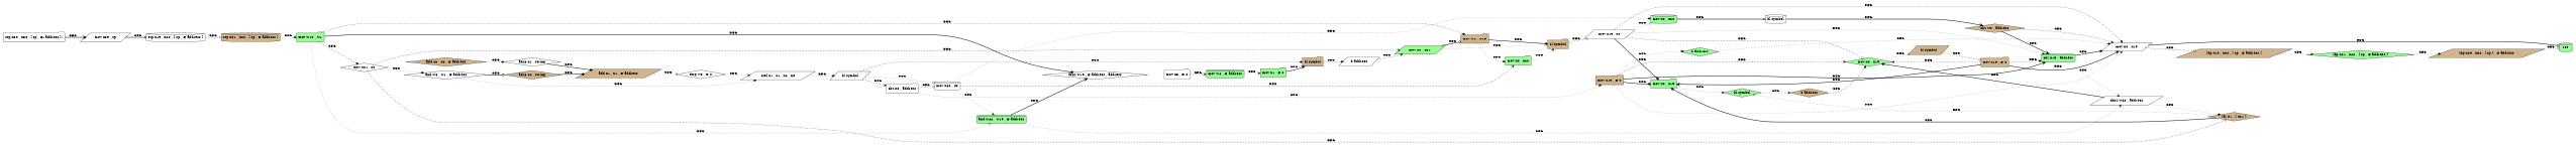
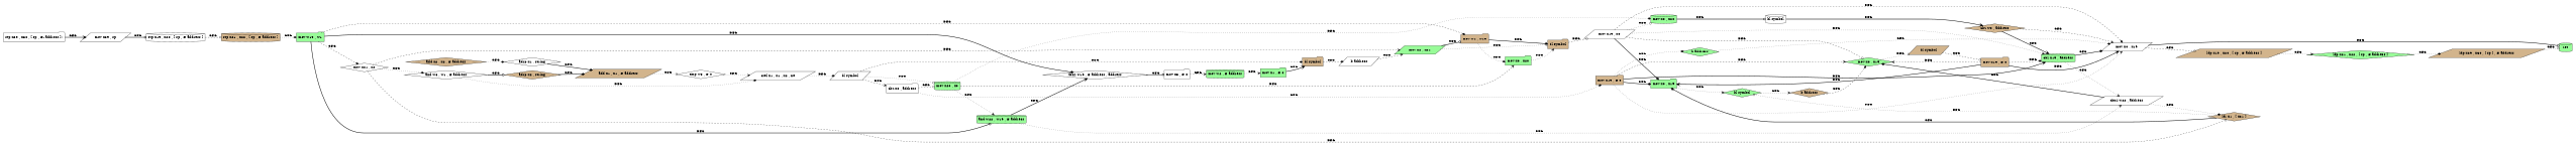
  digraph {
    rankdir=LR
    node [fillcolor=white shape=diamond style=filled]
    edge [arrowhead=diamond style=dotted]
    n1 [label="stp x29 , x30 , [ sp , #- address ]!" shape=folder]
    n2 [label="mov x29 , sp" shape=parallelogram]
    n3 [label="stp x19 , x20 , [ sp , # address ]" shape=cylinder]
    n4 [fillcolor=tan label="stp x21 , x22 , [ sp , # address ]" shape=cylinder]
    n5 [fillcolor=palegreen label="mov w19 , w1" shape=folder]
    n6 [label="mov x21 , x2"]
    n7 [fillcolor=palegreen label="and w22 , w19 , # address" shape=cylinder]
    n8 [label="tbnz w19 , # address , address"]
    n9 [fillcolor=tan label="mov w1 , w19" shape=folder]
    n10 [label="and w3 , w1 , # address"]
    n11 [fillcolor=palegreen label="mov x2 , x21" shape=parallelogram]
    n12 [fillcolor=tan label="ldr x1 , [ x21 ]"]
    n13 [label="cbnz w22 , address" shape=parallelogram]
    n14 [label="mov x3 , # 0" shape=folder]
    n15 [fillcolor=palegreen label="mov x0 , x20" shape=folder]
    n16 [fillcolor=tan label="bl symbol" shape=folder]
    n17 [fillcolor=tan label="adrp x2 , string"]
    n18 [label="csel x1 , x1 , x2 , ne" shape=parallelogram]
    n19 [fillcolor=palegreen label="mov x0 , x19" shape=folder]
    n20 [fillcolor=palegreen label="bl symbol"]
    n21 [fillcolor=tan label="add x1 , x1 , # address" shape=parallelogram]
    n22 [label="bl symbol" shape=parallelogram]
    n23 [fillcolor=tan label="add x2 , x2 , # address"]
    n24 [label="adrp x1 , string"]
    n25 [label="cmp w3 , # 0"]
    n26 [label="cbz x0 , address" shape=folder]
-   n27 [label="mov x20 , x0" shape=cylinder]
+   n27 [fillcolor=palegreen label="mov x20 , x0" shape=cylinder]
    n28 [fillcolor=tan label="bl symbol" shape=folder]
    n29 [fillcolor=tan label="mov x19 , # 0" shape=folder]
    n30 [fillcolor=palegreen label="mov x0 , x20" shape=cylinder]
    n31 [label="b address" shape=parallelogram]
    n32 [fillcolor=palegreen label="b address"]
    n33 [label="mov x0 , x19" shape=parallelogram]
    n34 [fillcolor=palegreen label="cbz x19 , address" shape=cylinder]
    n35 [fillcolor=palegreen label="mov x0 , x19"]
    n36 [fillcolor=tan label="ldp x19 , x20 , [ sp , # address ]" shape=parallelogram]
    n37 [fillcolor=palegreen label=ret shape=cylinder]
    n38 [fillcolor=tan label="bl symbol" shape=parallelogram]
    n39 [label="bl symbol" shape=cylinder]
    n40 [fillcolor=palegreen label="ldp x21 , x22 , [ sp , # address ]"]
    n41 [fillcolor=palegreen label="mov w2 , # address" shape=cylinder]
    n42 [fillcolor=palegreen label="mov x1 , # 0" shape=folder]
    n43 [label="mov x19 , x0" shape=parallelogram]
    n44 [fillcolor=tan label="ldp x29 , x30 , [ sp ] , # address" shape=parallelogram]
    n45 [fillcolor=tan label="cbz w0 , address"]
    n46 [fillcolor=tan label="b address"]
    n47 [fillcolor=tan label="mov x19 , # 0" shape=folder]
    n1 -> n2 [arrowhead=vee label=CFG style=bold]
    n2 -> n3 [arrowhead=odot label=CFG style=bold]
    n3 -> n4 [arrowhead=odot label=CFG style=dashed]
    n4 -> n5 [label=CFG]
    n5 -> n6 [label=CFG style=dashed]
-   n5 -> n7 [arrowhead=odot label=DFG]
+   n5 -> n7 [arrowhead=odot label=DFG style=bold]
    n5 -> n8 [label=DFG style=bold]
    n5 -> n9 [label=DFG style=dashed]
    n6 -> n10 [label=CFG]
    n6 -> n11 [arrowhead=vee label=DFG style=dashed]
    n6 -> n12 [arrowhead=odot label=DFG style=dashed]
    n7 -> n8 [arrowhead=vee label=CFG style=bold]
    n7 -> n13 [arrowhead=vee label=DFG]
+   n8 -> n14 [arrowhead=odot label=CFG style=bold]
    n9 -> n15 [label=CFG]
    n9 -> n16 [label=DFG style=bold]
    n10 -> n17 [arrowhead=odot label=CFG style=bold]
    n10 -> n18 [label=DFG]
    n11 -> n9 [arrowhead=odot label=CFG style=bold]
    n11 -> n16 [arrowhead=odot label=DFG]
    n12 -> n19 [label=CFG style=bold]
    n12 -> n20 [arrowhead=odot label=DFG]
    n13 -> n12 [label=CFG]
    n13 -> n35 [label=CFG style=bold]
    n14 -> n41 [arrowhead=vee label=CFG style=dashed]
    n15 -> n16 [arrowhead=vee label=DFG]
    n16 -> n43 [arrowhead=odot label=DFG style=dashed]
    n17 -> n21 [label=CFG style=bold]
    n18 -> n22 [label=DFG]
    n19 -> n20 [arrowhead=vee label=DFG]
    n20 -> n46 [arrowhead=vee label=CFG]
    n21 -> n25 [arrowhead=odot label=CFG]
    n22 -> n26 [arrowhead=vee label=DFG style=dashed]
    n22 -> n27 [arrowhead=odot label=DFG]
    n22 -> n28 [label=DFG style=dashed]
    n23 -> n24 [label=CFG]
    n24 -> n21 [label=CFG style=bold]
    n25 -> n18 [arrowhead=vee label=CFG]
    n26 -> n27 [arrowhead=odot label=CFG style=dashed]
    n26 -> n29 [label=CFG]
    n27 -> n7 [arrowhead=vee label=CFG]
    n27 -> n15 [arrowhead=vee label=DFG style=dashed]
    n27 -> n30 [label=DFG]
    n28 -> n31 [label=CFG style=dashed]
    n29 -> n19 [label=DFG style=bold]
    n29 -> n32 [label=CFG]
    n29 -> n33 [arrowhead=vee label=DFG]
    n29 -> n34 [arrowhead=vee label=DFG style=bold]
    n29 -> n35 [arrowhead=vee label=DFG style=dashed]
    n30 -> n39 [arrowhead=odot label=DFG style=bold]
    n31 -> n11 [arrowhead=vee label=CFG style=dashed]
    n32 -> n33 [label=CFG]
    n33 -> n36 [arrowhead=odot label=CFG style=dashed]
    n33 -> n37 [arrowhead=odot label=DFG style=bold]
    n34 -> n13 [arrowhead=vee label=CFG]
    n34 -> n33 [label=CFG style=bold]
    n35 -> n38 [arrowhead=odot label=DFG]
    n36 -> n40 [arrowhead=vee label=CFG]
    n38 -> n47 [arrowhead=odot label=CFG style=dashed]
    n39 -> n45 [arrowhead=vee label=DFG style=bold]
    n40 -> n44 [label=CFG]
    n41 -> n42 [arrowhead=vee label=CFG]
    n42 -> n28 [arrowhead=vee label=CFG style=bold]
    n43 -> n19 [label=DFG style=bold]
    n43 -> n30 [arrowhead=odot label=CFG]
    n43 -> n33 [label=DFG style=dashed]
    n43 -> n34 [arrowhead=vee label=DFG]
    n43 -> n35 [arrowhead=odot label=DFG style=dashed]
    n44 -> n37 [arrowhead=odot label=CFG]
    n45 -> n33 [arrowhead=vee label=CFG style=dashed]
    n45 -> n34 [arrowhead=vee label=CFG style=bold]
    n46 -> n35 [label=CFG style=dashed]
    n47 -> n19 [arrowhead=vee label=DFG style=bold]
    n47 -> n33 [arrowhead=vee label=DFG style=bold]
    n47 -> n34 [label=DFG style=dashed]
    n47 -> n35 [arrowhead=vee label=DFG style=dashed]
  }
